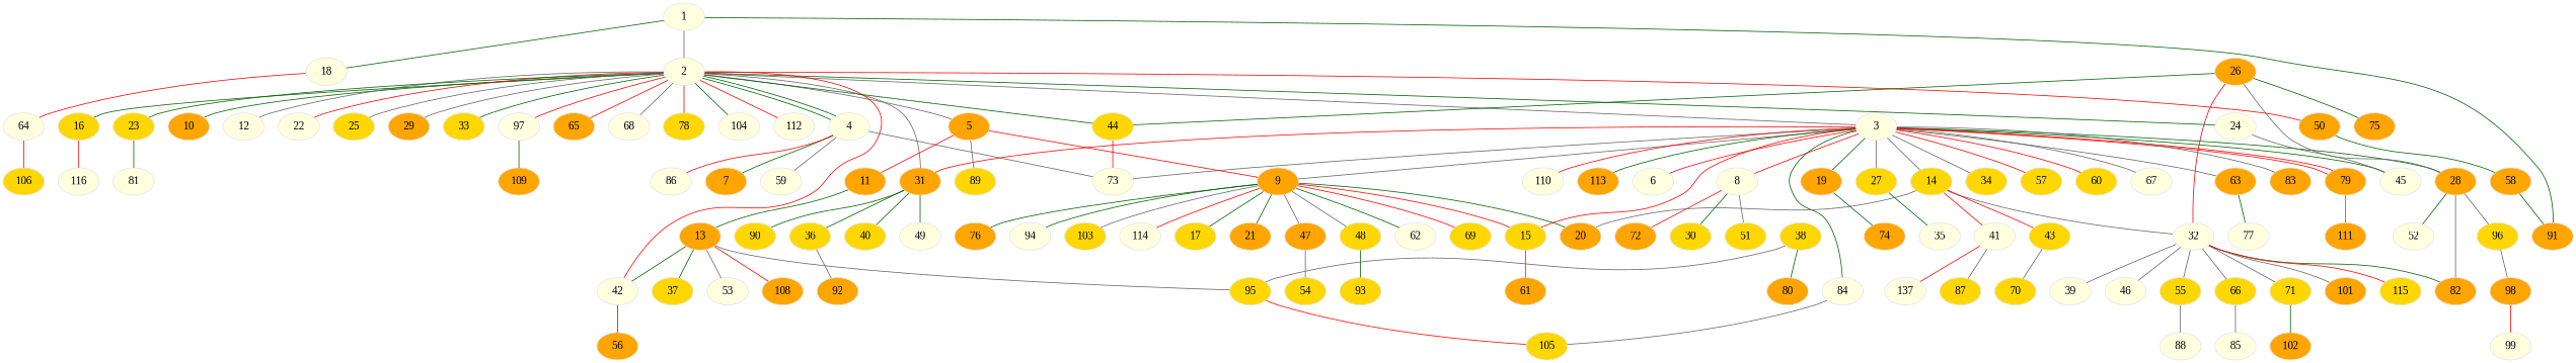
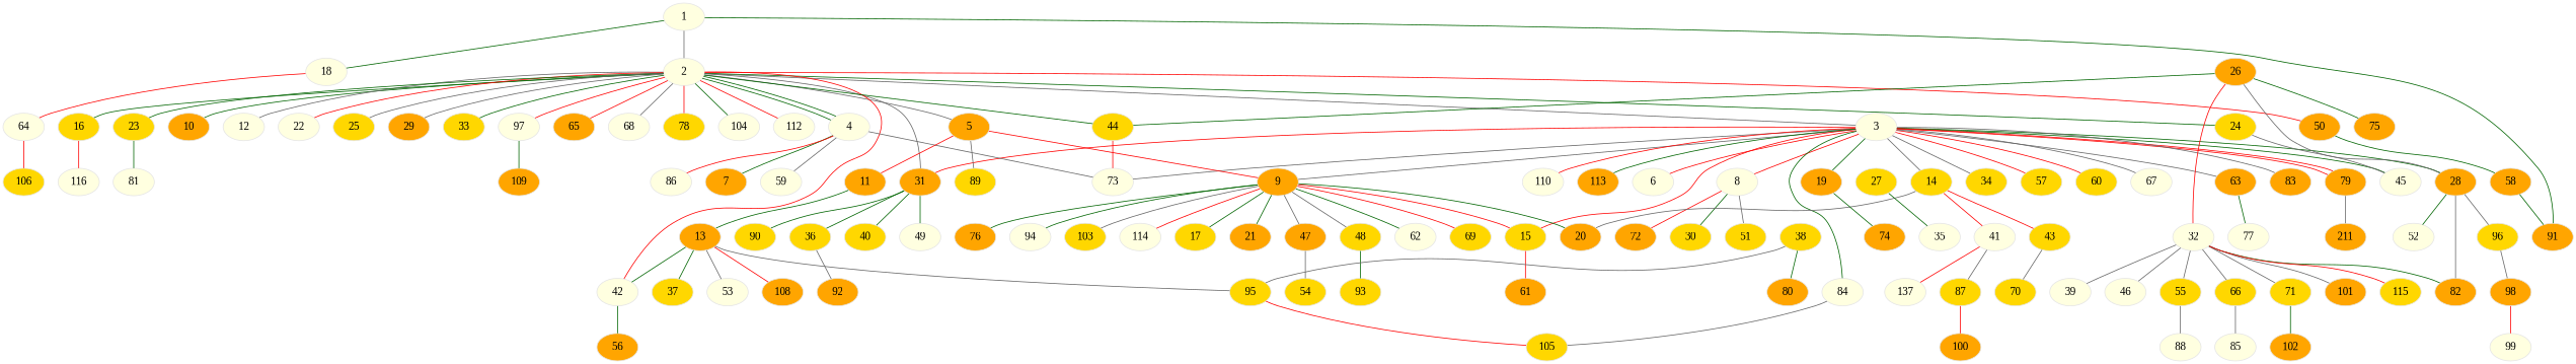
  graph {
    fontname="Liberation Serif"
    node [color=gray90 fillcolor=lightyellow fontname="Liberation Serif" style=filled]
    edge [color=gray40 fontname="Liberation Serif"]
    1
    2
    18
    91 [fillcolor=orange]
    3
    4
    5 [fillcolor=orange]
    10 [fillcolor=orange]
    12
    16 [fillcolor=gold]
    22
    23 [fillcolor=gold]
-   24
+   24 [fillcolor=gold]
    25 [fillcolor=gold]
    29 [fillcolor=orange]
    31 [fillcolor=orange]
    33 [fillcolor=gold]
    42
    44 [fillcolor=gold]
    50 [fillcolor=orange]
    65 [fillcolor=orange]
    68
    78 [fillcolor=gold]
    97
    104
    112
    64
    6
    8
    9 [fillcolor=orange]
    14 [fillcolor=gold]
    15 [fillcolor=gold]
    19 [fillcolor=orange]
    27 [fillcolor=gold]
    28 [fillcolor=orange]
    34 [fillcolor=gold]
    45
    57 [fillcolor=gold]
    60 [fillcolor=gold]
    63 [fillcolor=orange]
    67
    73
    79 [fillcolor=orange]
    83 [fillcolor=orange]
    84
    110
    113 [fillcolor=orange]
    7 [fillcolor=orange]
    59
    86
    11 [fillcolor=orange]
    89 [fillcolor=gold]
    116
    81
    36 [fillcolor=gold]
    40 [fillcolor=gold]
    49
    90 [fillcolor=gold]
    56 [fillcolor=orange]
    58 [fillcolor=orange]
    109 [fillcolor=orange]
    30 [fillcolor=gold]
    51 [fillcolor=gold]
    72 [fillcolor=orange]
    17 [fillcolor=gold]
    20 [fillcolor=orange]
    21 [fillcolor=orange]
    47 [fillcolor=orange]
    48 [fillcolor=gold]
    62
    69 [fillcolor=gold]
    76 [fillcolor=orange]
    94
    103 [fillcolor=gold]
    114
    32
    41
    43 [fillcolor=gold]
    61 [fillcolor=orange]
    74 [fillcolor=orange]
    35
    52
    82 [fillcolor=orange]
    96 [fillcolor=gold]
    77
-   111 [fillcolor=orange]
+   111 [fillcolor=orange label=211]
    105 [fillcolor=gold]
    13 [fillcolor=orange]
    54 [fillcolor=gold]
    93 [fillcolor=gold]
    37 [fillcolor=gold]
    53
    95 [fillcolor=gold]
    108 [fillcolor=orange]
    38 [fillcolor=gold]
    80 [fillcolor=orange]
    26 [fillcolor=orange]
    75 [fillcolor=orange]
    39
    46
    55 [fillcolor=gold]
    66 [fillcolor=gold]
    71 [fillcolor=gold]
    101 [fillcolor=orange]
    115 [fillcolor=gold]
    87 [fillcolor=gold]
    n107 [label=137]
    70 [fillcolor=gold]
    106 [fillcolor=gold]
    98 [fillcolor=orange]
    92 [fillcolor=orange]
    88
    85
    102 [fillcolor=orange]
+   100 [fillcolor=orange]
    99
    1 -- 2
    1 -- 18 [color=darkgreen]
    1 -- 91 [color=darkgreen]
    2 -- 3
    2 -- 4 [color=darkgreen]
    2 -- 4 [color=darkgreen]
    2 -- 5
    2 -- 10 [color=darkgreen]
    2 -- 12
    2 -- 16 [color=darkgreen]
    2 -- 22 [color=red]
    2 -- 23 [color=darkgreen]
    2 -- 24 [color=darkgreen]
    2 -- 25
    2 -- 29
    2 -- 31
    2 -- 33 [color=darkgreen]
    2 -- 42 [color=red]
    2 -- 44 [color=darkgreen]
    2 -- 50 [color=red]
    2 -- 65 [color=red]
    2 -- 68
    2 -- 78 [color=red]
    2 -- 97 [color=red]
    2 -- 104 [color=darkgreen]
    2 -- 112 [color=red]
    18 -- 64 [color=red]
    3 -- 31 [color=red]
    3 -- 6 [color=red]
    3 -- 8 [color=red]
    3 -- 9
    3 -- 14
    3 -- 15 [color=red]
    3 -- 19 [color=darkgreen]
-   3 -- 27
    3 -- 28 [color=darkgreen]
    3 -- 34
    3 -- 45 [color=darkgreen]
    3 -- 57 [color=red]
    3 -- 60 [color=red]
    3 -- 63
    3 -- 67
    3 -- 73
    3 -- 79 [color=red]
    3 -- 79 [color=red]
    3 -- 83
    3 -- 84 [color=darkgreen]
    3 -- 110 [color=red]
    3 -- 113 [color=darkgreen]
    4 -- 73
    4 -- 7 [color=darkgreen]
    4 -- 59
    4 -- 86 [color=red]
    5 -- 9 [color=red]
    5 -- 11 [color=red]
    5 -- 89
    16 -- 116 [color=red]
    23 -- 81 [color=darkgreen]
    24 -- 45
    31 -- 36 [color=darkgreen]
    31 -- 40 [color=darkgreen]
    31 -- 49 [color=darkgreen]
    31 -- 90 [color=darkgreen]
    42 -- 56 [color=darkgreen]
    44 -- 73 [color=red]
    50 -- 58 [color=darkgreen]
    97 -- 109 [color=darkgreen]
    64 -- 106 [color=red]
    8 -- 30 [color=darkgreen]
    8 -- 51
    8 -- 72 [color=red]
    9 -- 15 [color=red]
    9 -- 17 [color=darkgreen]
    9 -- 20 [color=darkgreen]
    9 -- 21 [color=darkgreen]
    9 -- 47
    9 -- 48
    9 -- 62 [color=darkgreen]
    9 -- 69 [color=red]
    9 -- 76 [color=darkgreen]
    9 -- 94 [color=darkgreen]
    9 -- 103
    9 -- 114 [color=red]
    14 -- 20
-   14 -- 32
    14 -- 41 [color=red]
    14 -- 43 [color=red]
    15 -- 61 [color=red]
    19 -- 74 [color=darkgreen]
    27 -- 35 [color=darkgreen]
    28 -- 52 [color=darkgreen]
    28 -- 82
    28 -- 96
    63 -- 77 [color=darkgreen]
    79 -- 111
    84 -- 105
    11 -- 13 [color=darkgreen]
    36 -- 92
    58 -- 91 [color=darkgreen]
    47 -- 54
    48 -- 93 [color=darkgreen]
    32 -- 82 [color=darkgreen]
    32 -- 39
    32 -- 46
    32 -- 55
    32 -- 66
    32 -- 71
    32 -- 101
    32 -- 115 [color=red]
    41 -- 87
    41 -- n107 [color=red]
    43 -- 70
    96 -- 98
    13 -- 42 [color=darkgreen]
    13 -- 37 [color=darkgreen]
    13 -- 53
    13 -- 95
    13 -- 108 [color=red]
    95 -- 105 [color=red]
    38 -- 95
    38 -- 80 [color=darkgreen]
    26 -- 44 [color=darkgreen]
    26 -- 28
    26 -- 32 [color=red]
    26 -- 75 [color=darkgreen]
    55 -- 88
    66 -- 85
    71 -- 102 [color=darkgreen]
+   87 -- 100 [color=red]
    98 -- 99 [color=red]
  }
